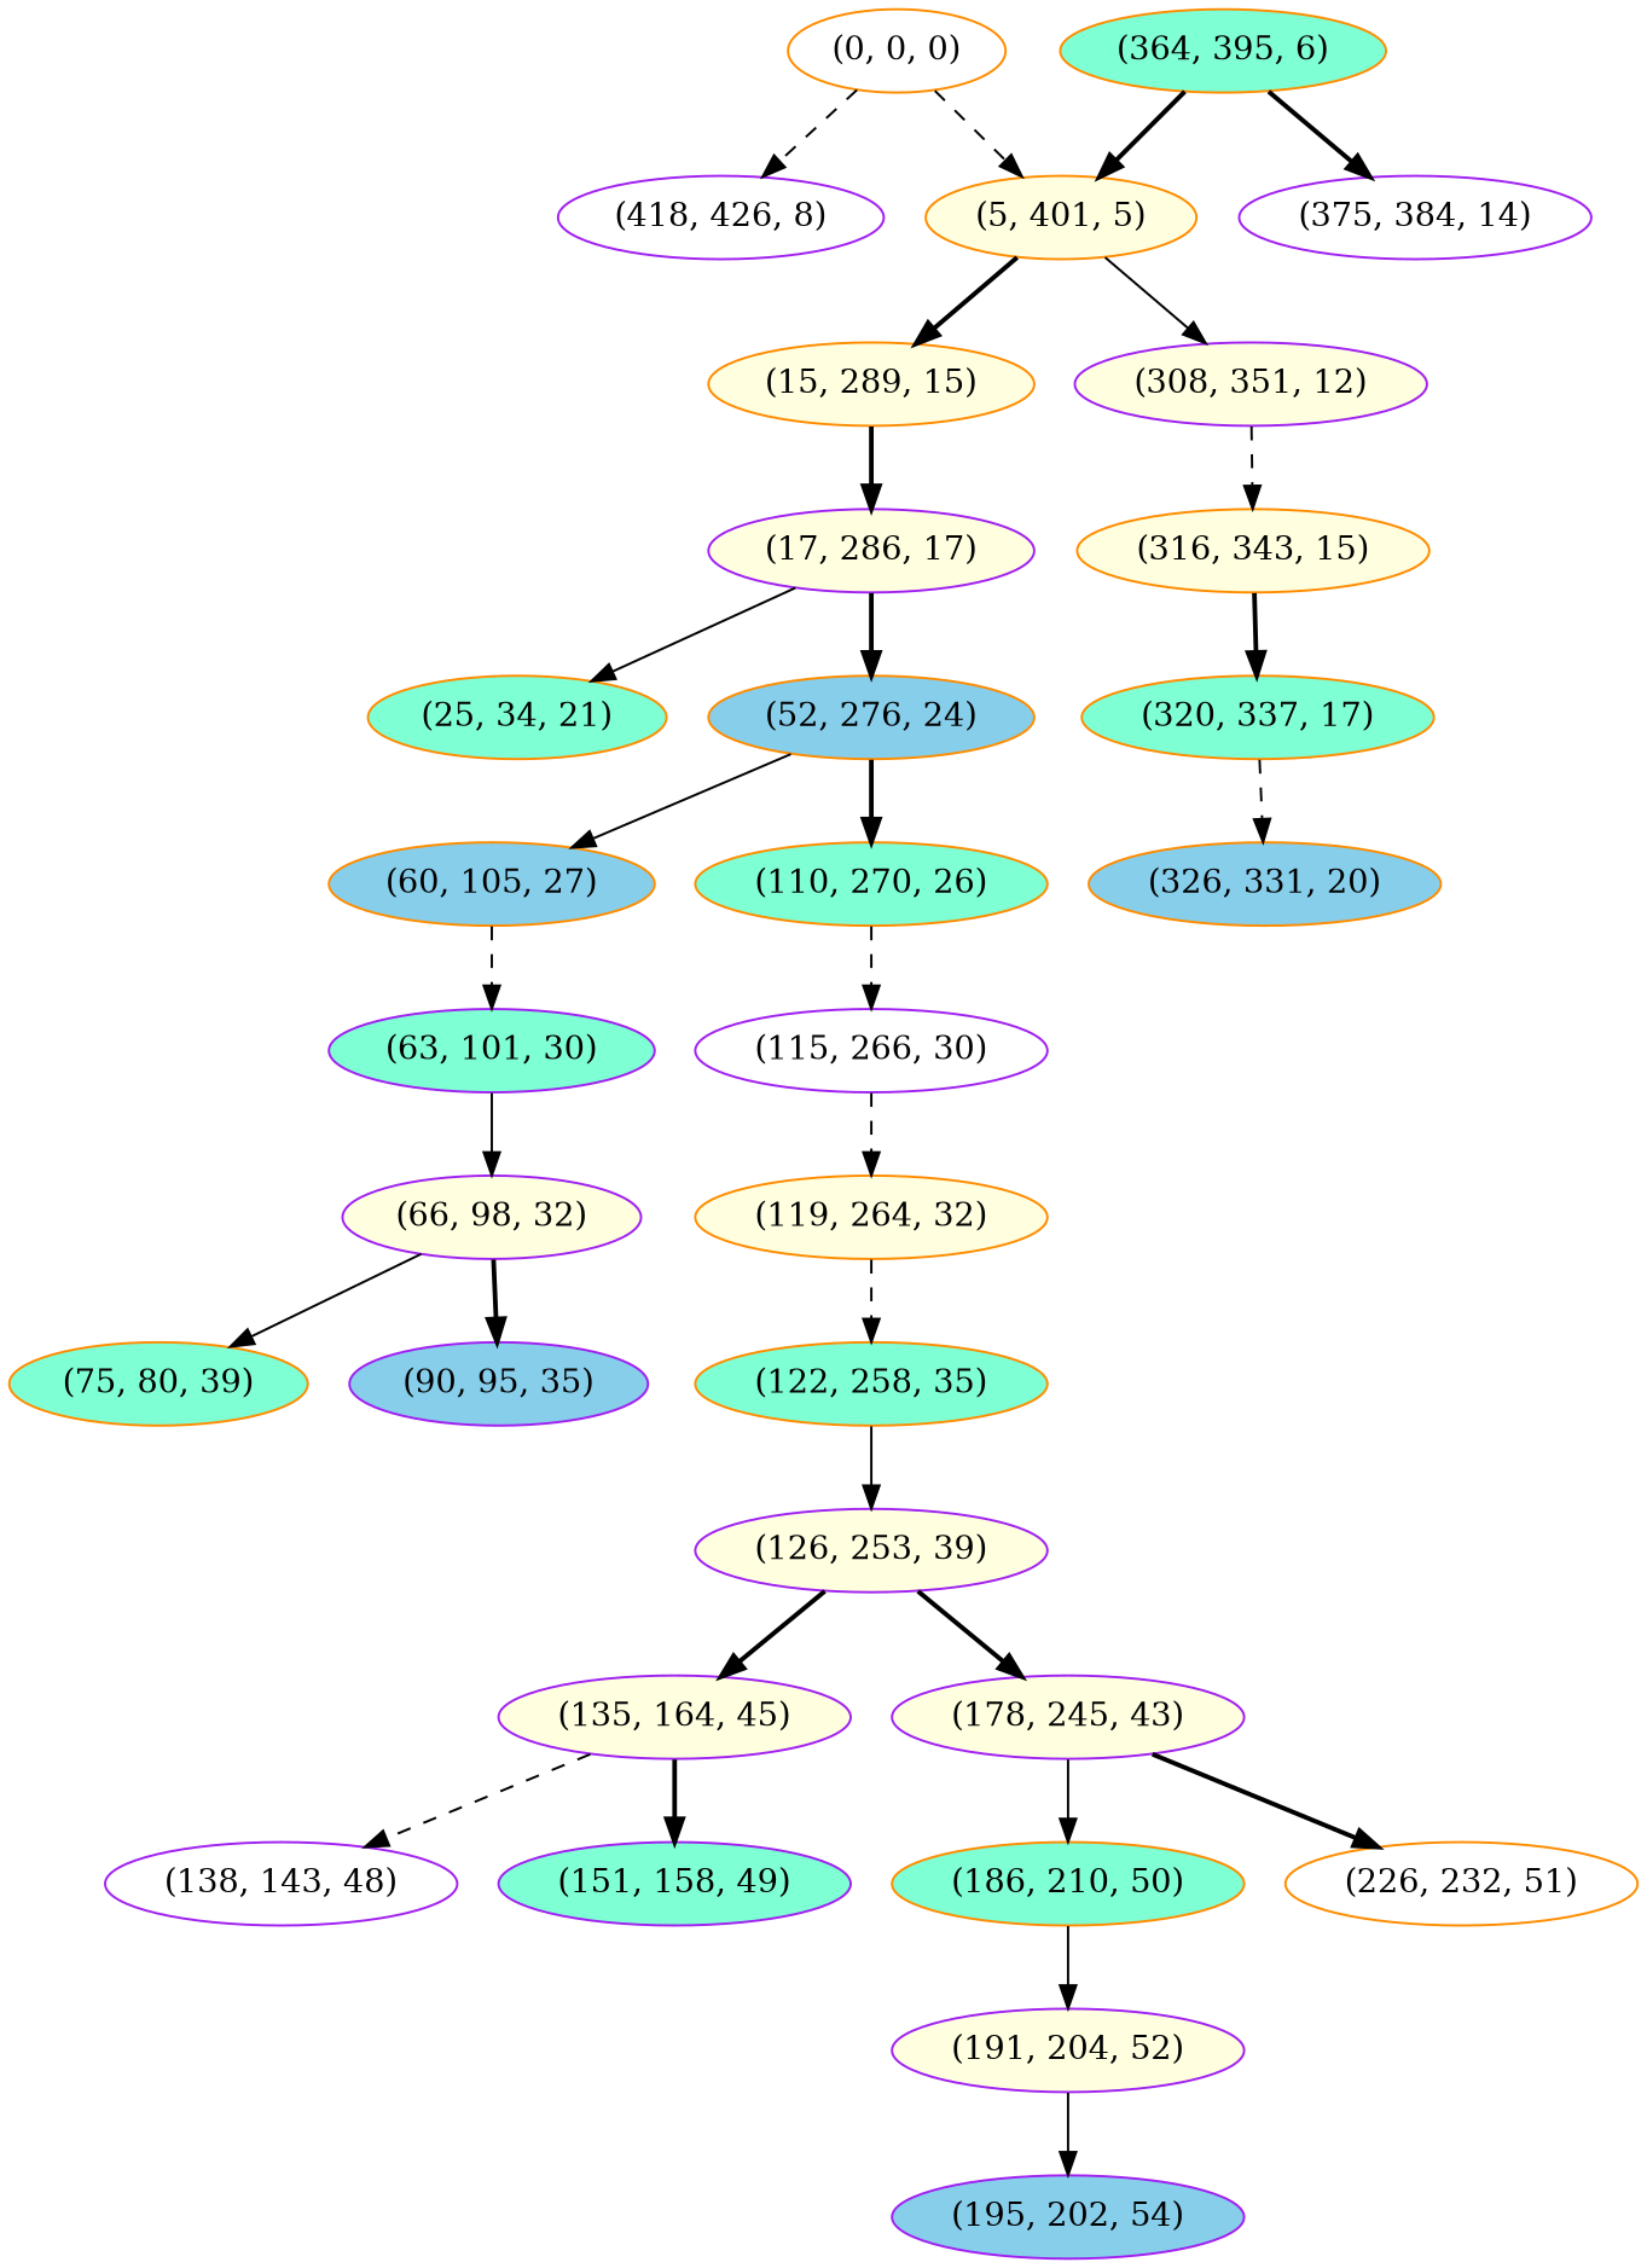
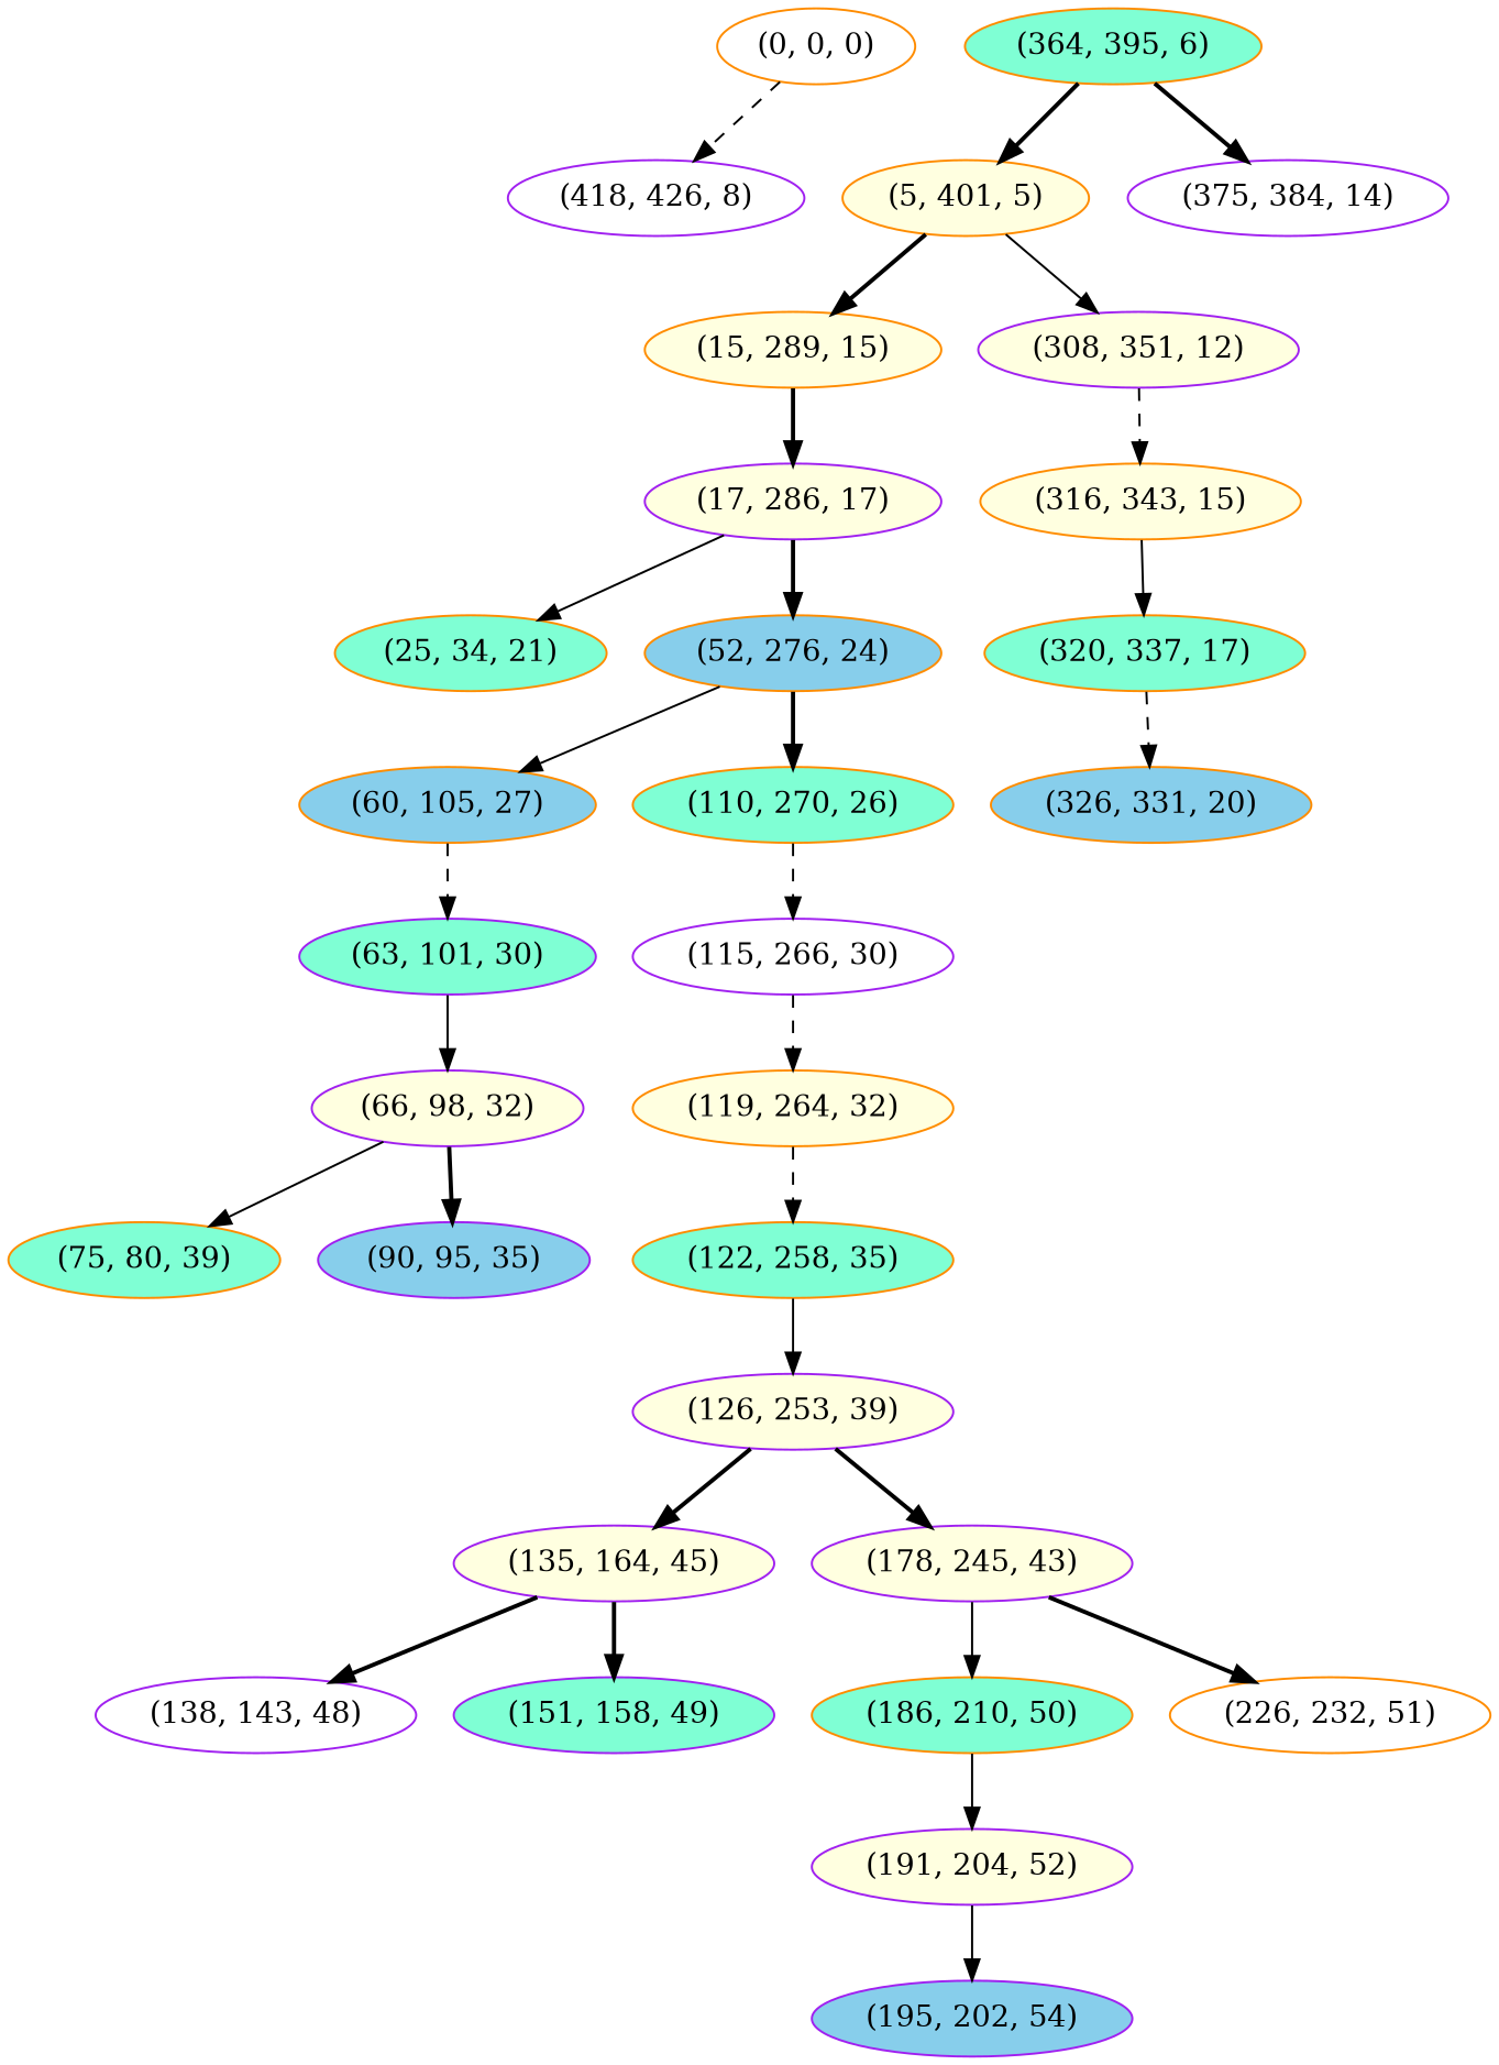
  digraph {
    node [color=darkorange fillcolor=lightyellow style=filled]
    edge [style=bold]
    "(0, 0, 0)" [fillcolor=white]
    "(5, 401, 5)"
    "(418, 426, 8)" [color=purple fillcolor=white]
    "(15, 289, 15)"
    "(308, 351, 12)" [color=purple]
    "(17, 286, 17)" [color=purple]
    "(316, 343, 15)"
    "(364, 395, 6)" [fillcolor=aquamarine]
    "(375, 384, 14)" [color=purple fillcolor=white]
    "(25, 34, 21)" [fillcolor=aquamarine]
    "(52, 276, 24)" [fillcolor=skyblue]
    "(60, 105, 27)" [fillcolor=skyblue]
    "(110, 270, 26)" [fillcolor=aquamarine]
    "(63, 101, 30)" [color=purple fillcolor=aquamarine]
    "(115, 266, 30)" [color=purple fillcolor=white]
    "(66, 98, 32)" [color=purple]
    "(75, 80, 39)" [fillcolor=aquamarine]
    "(90, 95, 35)" [color=purple fillcolor=skyblue]
    "(119, 264, 32)"
    "(122, 258, 35)" [fillcolor=aquamarine]
    "(126, 253, 39)" [color=purple]
    "(135, 164, 45)" [color=purple]
    "(178, 245, 43)" [color=purple]
    "(138, 143, 48)" [color=purple fillcolor=white]
    "(151, 158, 49)" [color=purple fillcolor=aquamarine]
    "(186, 210, 50)" [fillcolor=aquamarine]
    "(226, 232, 51)" [fillcolor=white]
    "(191, 204, 52)" [color=purple]
    "(195, 202, 54)" [color=purple fillcolor=skyblue]
    "(320, 337, 17)" [fillcolor=aquamarine]
    "(326, 331, 20)" [fillcolor=skyblue]
-   "(0, 0, 0)" -> "(5, 401, 5)" [style=dashed]
    "(0, 0, 0)" -> "(418, 426, 8)" [style=dashed]
    "(5, 401, 5)" -> "(15, 289, 15)"
    "(5, 401, 5)" -> "(308, 351, 12)" [style=solid]
    "(15, 289, 15)" -> "(17, 286, 17)"
    "(308, 351, 12)" -> "(316, 343, 15)" [style=dashed]
    "(17, 286, 17)" -> "(25, 34, 21)" [style=solid]
    "(17, 286, 17)" -> "(52, 276, 24)"
-   "(316, 343, 15)" -> "(320, 337, 17)"
+   "(316, 343, 15)" -> "(320, 337, 17)" [style=solid]
    "(364, 395, 6)" -> "(5, 401, 5)"
    "(364, 395, 6)" -> "(375, 384, 14)"
    "(52, 276, 24)" -> "(60, 105, 27)" [style=solid]
    "(52, 276, 24)" -> "(110, 270, 26)"
    "(60, 105, 27)" -> "(63, 101, 30)" [style=dashed]
    "(110, 270, 26)" -> "(115, 266, 30)" [style=dashed]
    "(63, 101, 30)" -> "(66, 98, 32)" [style=solid]
    "(115, 266, 30)" -> "(119, 264, 32)" [style=dashed]
    "(66, 98, 32)" -> "(75, 80, 39)" [style=solid]
    "(66, 98, 32)" -> "(90, 95, 35)"
    "(119, 264, 32)" -> "(122, 258, 35)" [style=dashed]
    "(122, 258, 35)" -> "(126, 253, 39)" [style=solid]
    "(126, 253, 39)" -> "(135, 164, 45)"
    "(126, 253, 39)" -> "(178, 245, 43)"
-   "(135, 164, 45)" -> "(138, 143, 48)" [style=dashed]
+   "(135, 164, 45)" -> "(138, 143, 48)"
    "(135, 164, 45)" -> "(151, 158, 49)"
    "(178, 245, 43)" -> "(186, 210, 50)" [style=solid]
    "(178, 245, 43)" -> "(226, 232, 51)"
    "(186, 210, 50)" -> "(191, 204, 52)" [style=solid]
    "(191, 204, 52)" -> "(195, 202, 54)" [style=solid]
    "(320, 337, 17)" -> "(326, 331, 20)" [style=dashed]
  }
